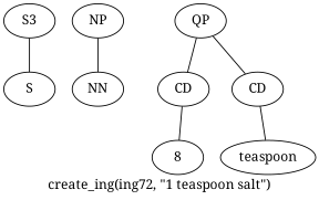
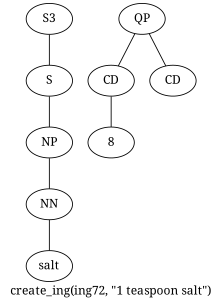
  graph {
    fontname="Noto Serif"
    label="create_ing(ing72, \"1 teaspoon salt\")"
    node [fontname="Noto Serif"]
    edge [fontname="Noto Serif"]
    n1 [label=S3]
    n2 [label=S]
    n3 [label=NP]
    n4 [label=NN]
    n5 [label=QP]
    n6 [label=CD]
    n7 [label=CD]
+   n8 [label=salt]
    n9 [label=8]
-   n10 [label=teaspoon]
    n1 -- n2
+   n2 -- n3
    n3 -- n4
+   n4 -- n8
    n5 -- n6
    n5 -- n7
    n6 -- n9
-   n7 -- n10
  }
